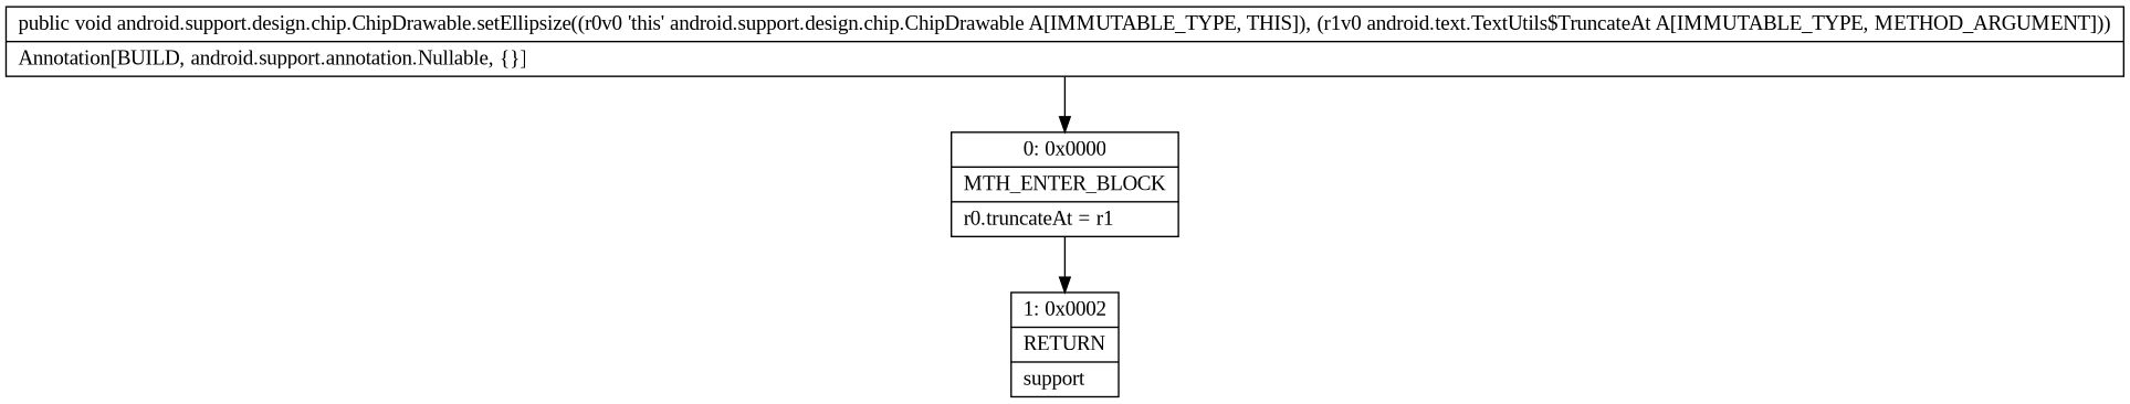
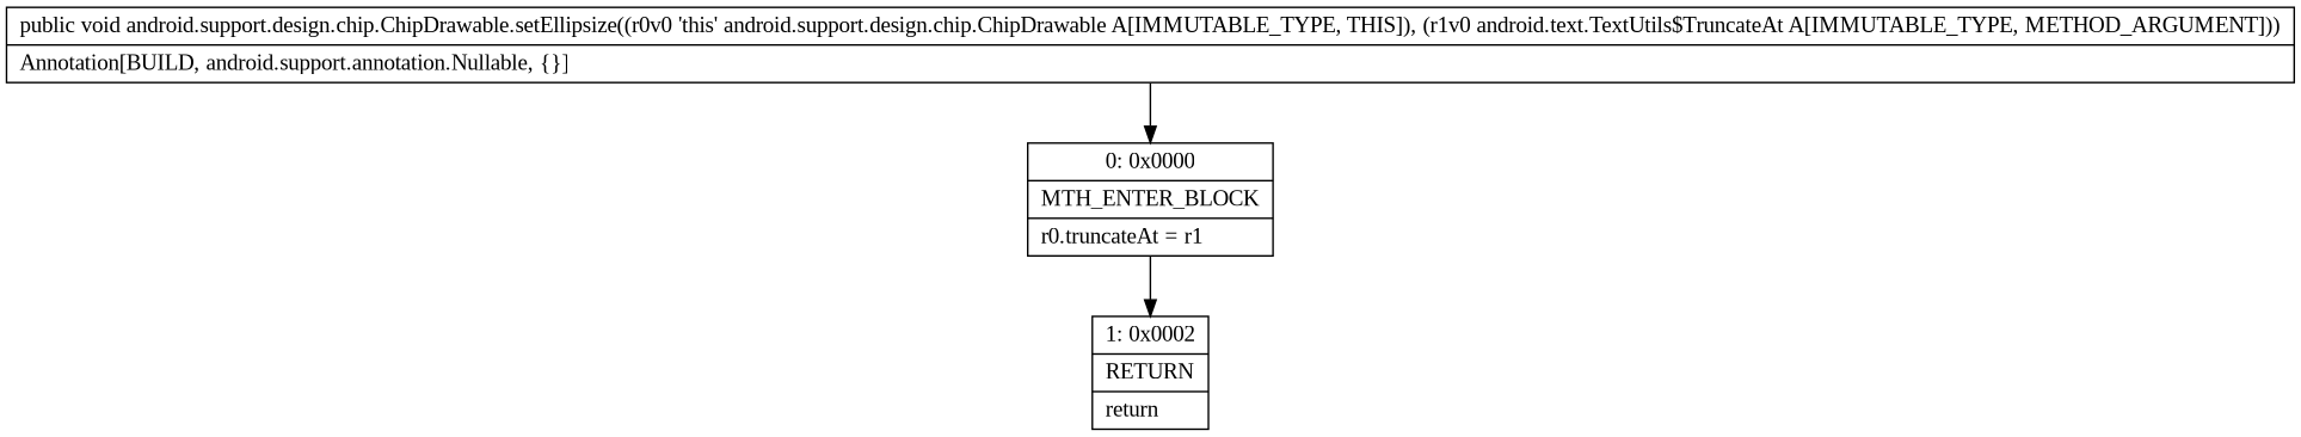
  digraph {
    fontname="Liberation Serif"
    node [shape=record fontname="Liberation Serif"]
    edge [fontname="Liberation Serif"]
    n1 [label="{0\:\ 0x0000|MTH_ENTER_BLOCK\l|r0.truncateAt = r1\l}"]
-   n2 [label="{1\:\ 0x0002|RETURN\l|support\l}"]
+   n2 [label="{1\:\ 0x0002|RETURN\l|return\l}"]
    n3 [label="{public void android.support.design.chip.ChipDrawable.setEllipsize((r0v0 'this' android.support.design.chip.ChipDrawable A[IMMUTABLE_TYPE, THIS]), (r1v0 android.text.TextUtils$TruncateAt A[IMMUTABLE_TYPE, METHOD_ARGUMENT]))  | Annotation[BUILD, android.support.annotation.Nullable, \{\}]\l}"]
    n1 -> n2
    n3 -> n1
  }
